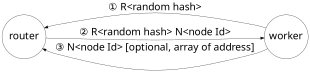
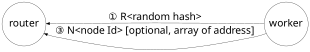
  digraph {
    fontcolor=black
    fontname="HelveticaNeue-Thin"
    fontsize=20
    rankdir=LR
    node [fixedsize=true fontcolor=black fontname="HelveticaNeue-Thin" fontsize=20 penwidth=0.5 shape=circle]
    edge [arrowsize=0.7 dir=back fontcolor=black fontname="HelveticaNeue-Thin" fontsize=20 penwidth=0.5 splines=line]
    router [height=1.2 width=1.2]
    worker [height=1.2 width=1.2]
    router -> worker [label="① R<random hash>"]
-   router -> worker [label="② R<random hash> N<node Id>" dir=""]
    router -> worker [label="③ N<node Id> [optional, array of address]"]
  }
